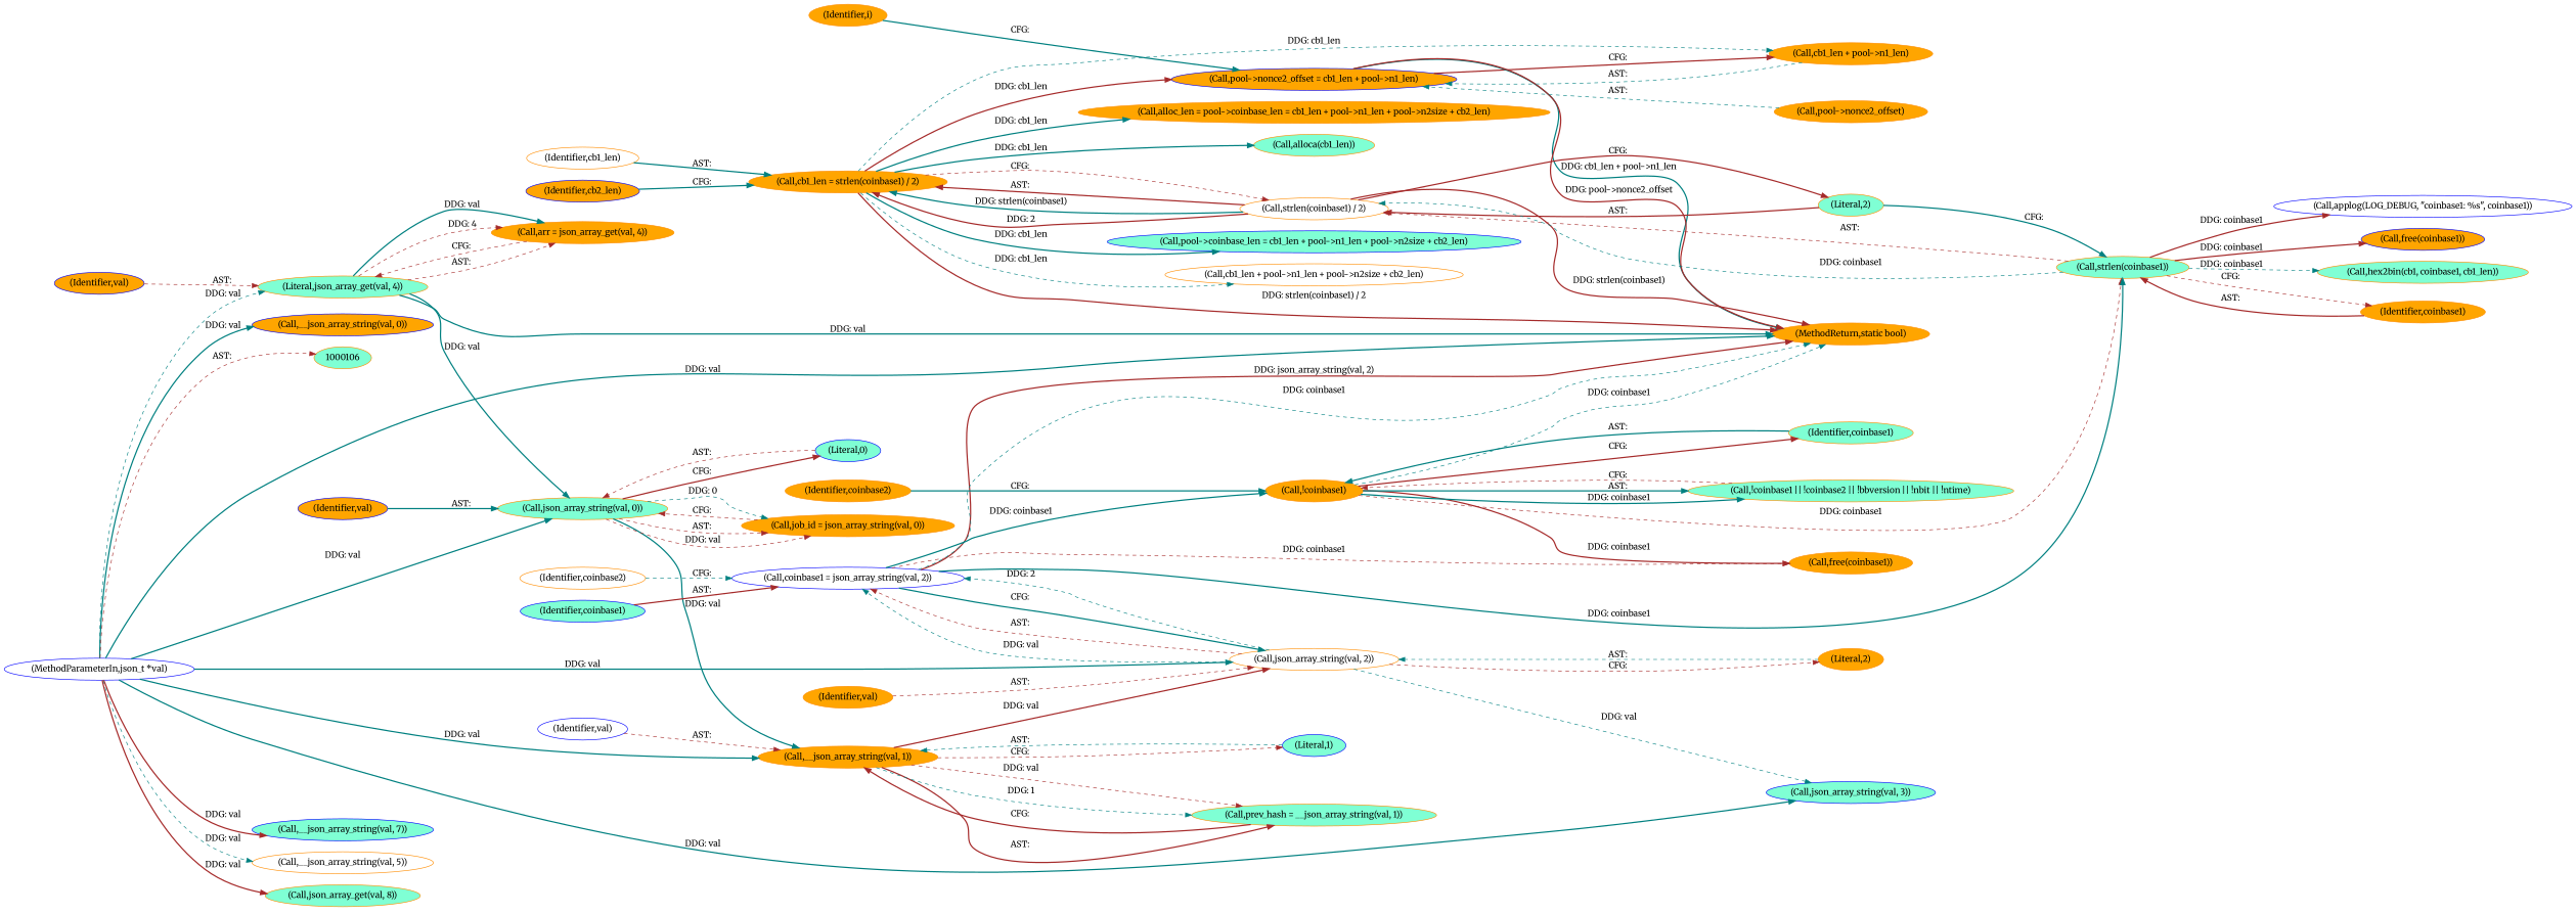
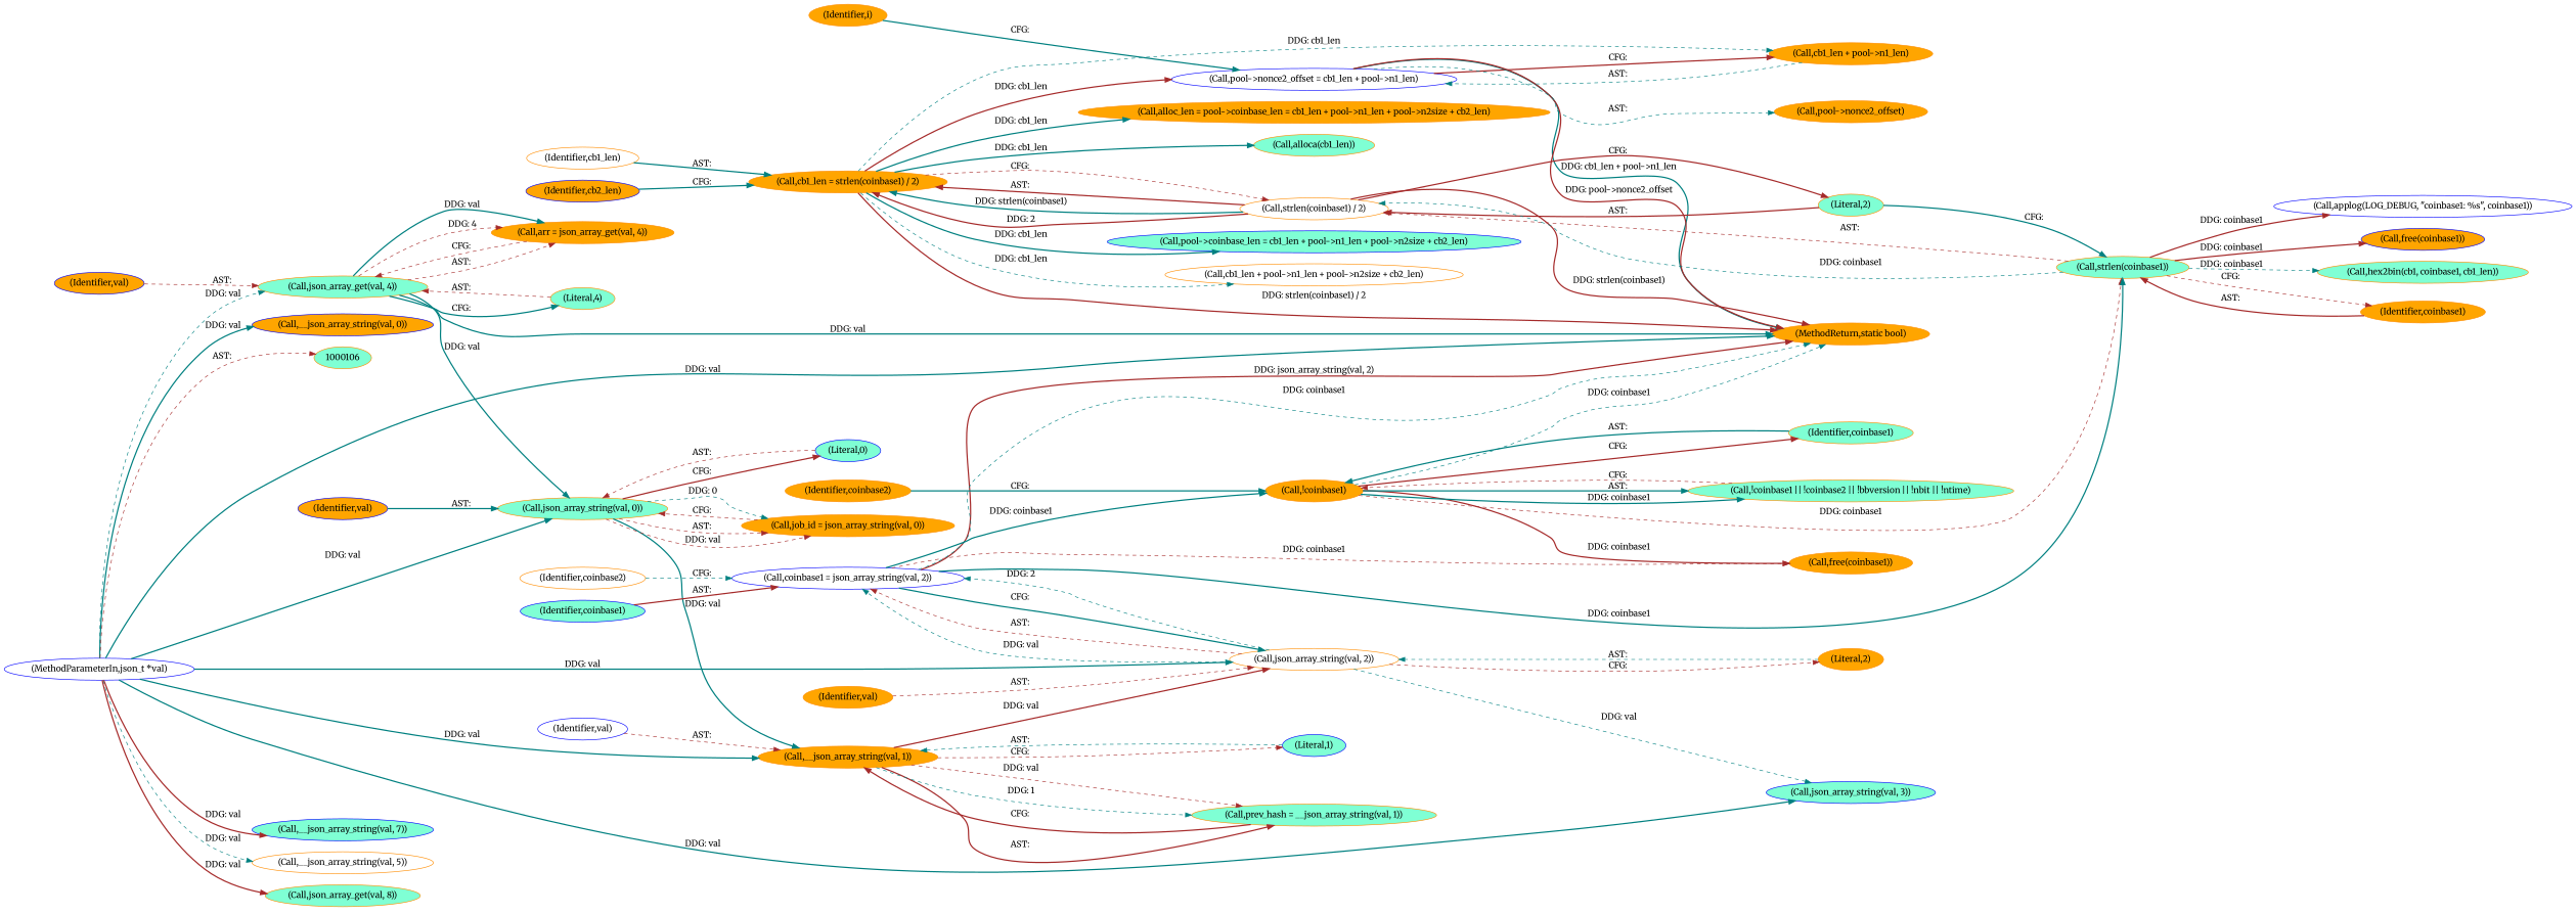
  digraph {
    fontname=Merriweather
    rankdir=LR
    node [color=darkorange fillcolor=orange fontname=Merriweather style=filled]
    edge [color=teal fontname=Merriweather style=bold]
-   n1 [color=blue label="(Call,pool->nonce2_offset = cb1_len + pool->n1_len)"]
+   n1 [color=blue fillcolor=white label="(Call,pool->nonce2_offset = cb1_len + pool->n1_len)"]
    n2 [label="(Call,cb1_len + pool->n1_len)"]
    n3 [label="(MethodReturn,static bool)"]
    n4 [label="(Call,cb1_len = strlen(coinbase1) / 2)"]
    n5 [fillcolor=white label="(Call,strlen(coinbase1) / 2)"]
    n6 [color=blue fillcolor=aquamarine label="(Call,pool->coinbase_len = cb1_len + pool->n1_len + pool->n2size + cb2_len)"]
    n7 [fillcolor=white label="(Call,cb1_len + pool->n1_len + pool->n2size + cb2_len)"]
    n8 [label="(Call,alloc_len = pool->coinbase_len = cb1_len + pool->n1_len + pool->n2size + cb2_len)"]
    n9 [fillcolor=aquamarine label="(Call,alloca(cb1_len))"]
    n10 [fillcolor=aquamarine label="(Literal,2)"]
    n11 [fillcolor=aquamarine label="(Call,strlen(coinbase1))"]
    n12 [color=blue fillcolor=white label="(Call,applog(LOG_DEBUG, \"coinbase1: %s\", coinbase1))"]
    n13 [color=blue label="(Call,free(coinbase1))"]
    n14 [fillcolor=aquamarine label="(Call,hex2bin(cb1, coinbase1, cb1_len))"]
    n15 [label="(Identifier,coinbase1)"]
    n16 [label="(Call,!coinbase1)"]
    n17 [label="(Call,free(coinbase1))"]
    n18 [fillcolor=aquamarine label="(Identifier,coinbase1)"]
    n19 [fillcolor=aquamarine label="(Call,!coinbase1 || !coinbase2 || !bbversion || !nbit || !ntime)"]
    n20 [color=blue fillcolor=white label="(Call,coinbase1 = json_array_string(val, 2))"]
    n21 [fillcolor=white label="(Call,json_array_string(val, 2))"]
    n22 [color=blue fillcolor=aquamarine label="(Call,json_array_string(val, 3))"]
    n23 [label="(Literal,2)"]
    n24 [label="(Call,__json_array_string(val, 1))"]
    n25 [fillcolor=aquamarine label="(Call,prev_hash = __json_array_string(val, 1))"]
    n26 [color=blue fillcolor=aquamarine label="(Literal,1)"]
    n27 [fillcolor=aquamarine label="(Call,json_array_string(val, 0))"]
    n28 [label="(Call,job_id = json_array_string(val, 0))"]
    n29 [color=blue fillcolor=aquamarine label="(Literal,0)"]
-   n30 [fillcolor=aquamarine label="(Literal,json_array_get(val, 4))"]
+   n30 [fillcolor=aquamarine label="(Call,json_array_get(val, 4))"]
    n31 [label="(Call,arr = json_array_get(val, 4))"]
+   n32 [fillcolor=aquamarine label="(Literal,4)"]
    n33 [color=blue fillcolor=white label="(MethodParameterIn,json_t *val)"]
    n34 [color=blue fillcolor=aquamarine label="(Call,__json_array_string(val, 7))"]
    n35 [fillcolor=white label="(Call,__json_array_string(val, 5))"]
    n36 [fillcolor=aquamarine label="(Call,json_array_get(val, 8))"]
    n37 [color=blue label="(Call,__json_array_string(val, 0))"]
    1000106 [fillcolor=aquamarine]
    n39 [fillcolor=white label="(Identifier,cb1_len)"]
    n40 [label="(Identifier,val)"]
    n41 [color=blue label="(Identifier,val)"]
    n42 [label="(Identifier,i)"]
    n43 [color=blue fillcolor=aquamarine label="(Identifier,coinbase1)"]
    n44 [color=blue label="(Identifier,val)"]
    n45 [label="(Identifier,coinbase2)"]
    n46 [color=blue fillcolor=white label="(Identifier,val)"]
    n47 [label="(Call,pool->nonce2_offset)"]
    n48 [fillcolor=white label="(Identifier,coinbase2)"]
    n49 [color=blue label="(Identifier,cb2_len)"]
    n1 -> n2 [color=brown label="CFG: "]
    n1 -> n3 [label="DDG: cb1_len + pool->n1_len"]
    n1 -> n3 [color=brown label="DDG: pool->nonce2_offset"]
    n2 -> n1 [label="AST: " style=dashed]
    n4 -> n1 [color=brown label="DDG: cb1_len"]
    n4 -> n2 [label="DDG: cb1_len" style=dashed]
    n4 -> n3 [color=brown label="DDG: strlen(coinbase1) / 2"]
    n4 -> n5 [color=brown label="CFG: " style=dashed]
    n4 -> n6 [label="DDG: cb1_len"]
    n4 -> n7 [label="DDG: cb1_len" style=dashed]
    n4 -> n8 [label="DDG: cb1_len"]
    n4 -> n9 [label="DDG: cb1_len"]
    n5 -> n3 [color=brown label="DDG: strlen(coinbase1)"]
    n5 -> n4 [color=brown label="AST: "]
    n5 -> n4 [label="DDG: strlen(coinbase1)"]
    n5 -> n4 [color=brown label="DDG: 2"]
    n5 -> n10 [color=brown label="CFG: "]
    n10 -> n5 [color=brown label="AST: "]
    n10 -> n11 [label="CFG: "]
    n11 -> n5 [color=brown label="AST: " style=dashed]
    n11 -> n5 [label="DDG: coinbase1" style=dashed]
    n11 -> n12 [color=brown label="DDG: coinbase1"]
    n11 -> n13 [color=brown label="DDG: coinbase1"]
    n11 -> n14 [label="DDG: coinbase1" style=dashed]
    n11 -> n15 [color=brown label="CFG: " style=dashed]
    n15 -> n11 [color=brown label="AST: "]
    n16 -> n3 [label="DDG: coinbase1" style=dashed]
    n16 -> n11 [color=brown label="DDG: coinbase1" style=dashed]
    n16 -> n17 [color=brown label="DDG: coinbase1"]
    n16 -> n18 [color=brown label="CFG: "]
    n16 -> n19 [label="AST: "]
    n16 -> n19 [label="DDG: coinbase1"]
    n18 -> n16 [label="AST: "]
    n19 -> n16 [color=brown label="CFG: " style=dashed]
    n20 -> n3 [color=brown label="DDG: json_array_string(val, 2)"]
    n20 -> n3 [label="DDG: coinbase1" style=dashed]
    n20 -> n11 [label="DDG: coinbase1"]
    n20 -> n16 [label="DDG: coinbase1"]
    n20 -> n17 [color=brown label="DDG: coinbase1" style=dashed]
    n20 -> n21 [label="CFG: "]
    n21 -> n20 [color=brown label="AST: " style=dashed]
    n21 -> n20 [label="DDG: val" style=dashed]
    n21 -> n20 [label="DDG: 2" style=dashed]
    n21 -> n22 [label="DDG: val" style=dashed]
    n21 -> n23 [color=brown label="CFG: " style=dashed]
    n23 -> n21 [label="AST: " style=dashed]
    n24 -> n21 [color=brown label="DDG: val"]
    n24 -> n25 [color=brown label="AST: "]
    n24 -> n25 [color=brown label="DDG: val" style=dashed]
    n24 -> n25 [label="DDG: 1" style=dashed]
    n24 -> n26 [color=brown label="CFG: " style=dashed]
    n25 -> n24 [color=brown label="CFG: "]
    n26 -> n24 [label="AST: " style=dashed]
    n27 -> n24 [label="DDG: val"]
    n27 -> n28 [color=brown label="AST: " style=dashed]
    n27 -> n28 [color=brown label="DDG: val" style=dashed]
    n27 -> n28 [label="DDG: 0" style=dashed]
    n27 -> n29 [color=brown label="CFG: "]
    n28 -> n27 [color=brown label="CFG: " style=dashed]
    n29 -> n27 [color=brown label="AST: " style=dashed]
    n30 -> n3 [label="DDG: val"]
    n30 -> n27 [label="DDG: val"]
    n30 -> n31 [color=brown label="AST: " style=dashed]
    n30 -> n31 [label="DDG: val"]
    n30 -> n31 [color=brown label="DDG: 4" style=dashed]
+   n30 -> n32 [label="CFG: "]
    n31 -> n30 [color=brown label="CFG: " style=dashed]
+   n32 -> n30 [color=brown label="AST: " style=dashed]
    n33 -> n3 [label="DDG: val"]
    n33 -> n21 [label="DDG: val"]
    n33 -> n22 [label="DDG: val"]
    n33 -> n24 [label="DDG: val"]
    n33 -> n27 [label="DDG: val"]
    n33 -> n30 [label="DDG: val" style=dashed]
    n33 -> n34 [color=brown label="DDG: val"]
    n33 -> n35 [label="DDG: val" style=dashed]
    n33 -> n36 [color=brown label="DDG: val"]
    n33 -> n37 [label="DDG: val"]
    n33 -> 1000106 [color=brown label="AST: " style=dashed]
    n39 -> n4 [label="AST: "]
    n40 -> n21 [color=brown label="AST: " style=dashed]
    n41 -> n27 [label="AST: "]
    n42 -> n1 [label="CFG: "]
    n43 -> n20 [color=brown label="AST: "]
    n44 -> n30 [color=brown label="AST: " style=dashed]
    n45 -> n16 [label="CFG: "]
    n46 -> n24 [color=brown label="AST: " style=dashed]
-   n47 -> n1 [label="AST: " style=dashed]
+   n1 -> n47 [label="AST: " style=dashed]
    n48 -> n20 [label="CFG: " style=dashed]
    n49 -> n4 [label="CFG: "]
  }
